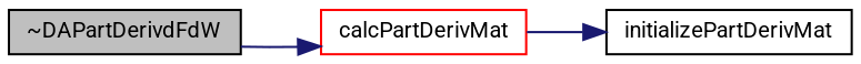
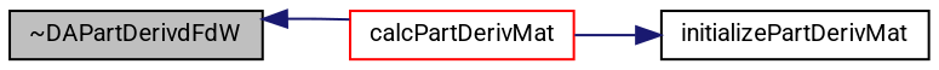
  digraph {
    fontname=Roboto
    rankdir=LR
    node [color=black fontname=Roboto fontsize=10 shape=record]
    edge [color=midnightblue fontname=Roboto fontsize=10 labelfontname=Helvetica labelfontsize=10 style=solid]
    n1 [fillcolor=grey75 fontcolor=black height=0.2 label="~DAPartDerivdFdW" style=filled width=0.4]
    n2 [color=red height=0.2 label=calcPartDerivMat width=0.4]
    n3 [height=0.2 label=initializePartDerivMat width=0.4]
-   n1 -> n2
+   n2 -> n1
    n2 -> n3
  }
